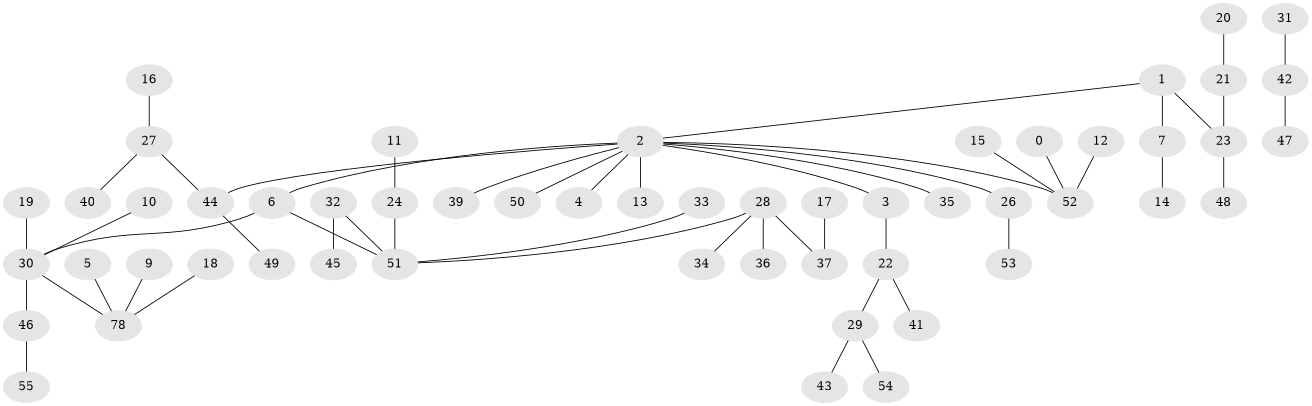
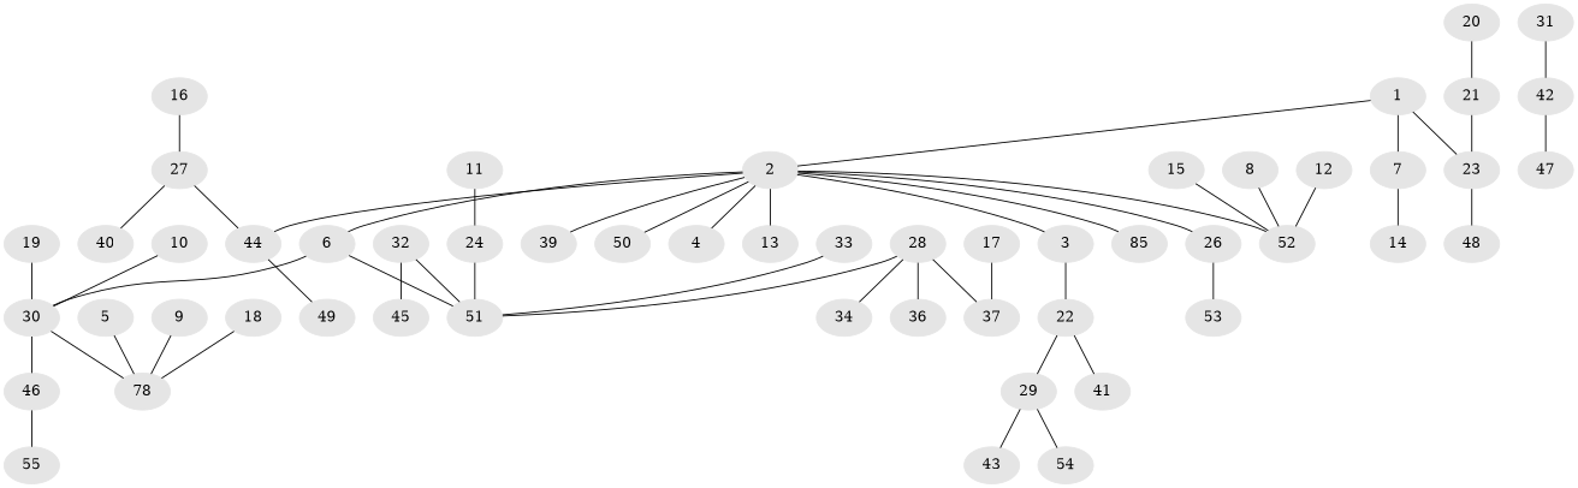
  graph {
    node [color=gray90 style=filled]
    edge [weight=1.0]
    1
    2
    7
    23
    3
    4
    6
    13
    26
-   35
+   35 [label=85]
    39
    44
    50
    52
    14
    48
    22
    30
    51
    53
    49
    29
    41
    n24 [label=78]
    5
    46
-   8 [label=0]
+   8
    9
    31
    42
    10
    11
    24
    12
    15
    16
    27
    40
    17
    37
    18
    19
    20
    21
    43
    54
    28
    34
    36
    55
    47
    32
    45
    33
    1 -- 2
    1 -- 7
    1 -- 23
    2 -- 3
    2 -- 4
    2 -- 6
    2 -- 13
    2 -- 26
    2 -- 35
    2 -- 39
    2 -- 44
    2 -- 50
    2 -- 52
    7 -- 14
    23 -- 48
    3 -- 22
    6 -- 30
    6 -- 51
    26 -- 53
    44 -- 49
    22 -- 29
    22 -- 41
    30 -- n24
    30 -- 46
    29 -- 43
    29 -- 54
    5 -- n24
    46 -- 55
    8 -- 52
    9 -- n24
    31 -- 42
    42 -- 47
    10 -- 30
    11 -- 24
    24 -- 51
    12 -- 52
    15 -- 52
    16 -- 27
    27 -- 44
    27 -- 40
    17 -- 37
    18 -- n24
    19 -- 30
    20 -- 21
    21 -- 23
    28 -- 51
    28 -- 37
    28 -- 34
    28 -- 36
    32 -- 51
    32 -- 45
    33 -- 51
  }
